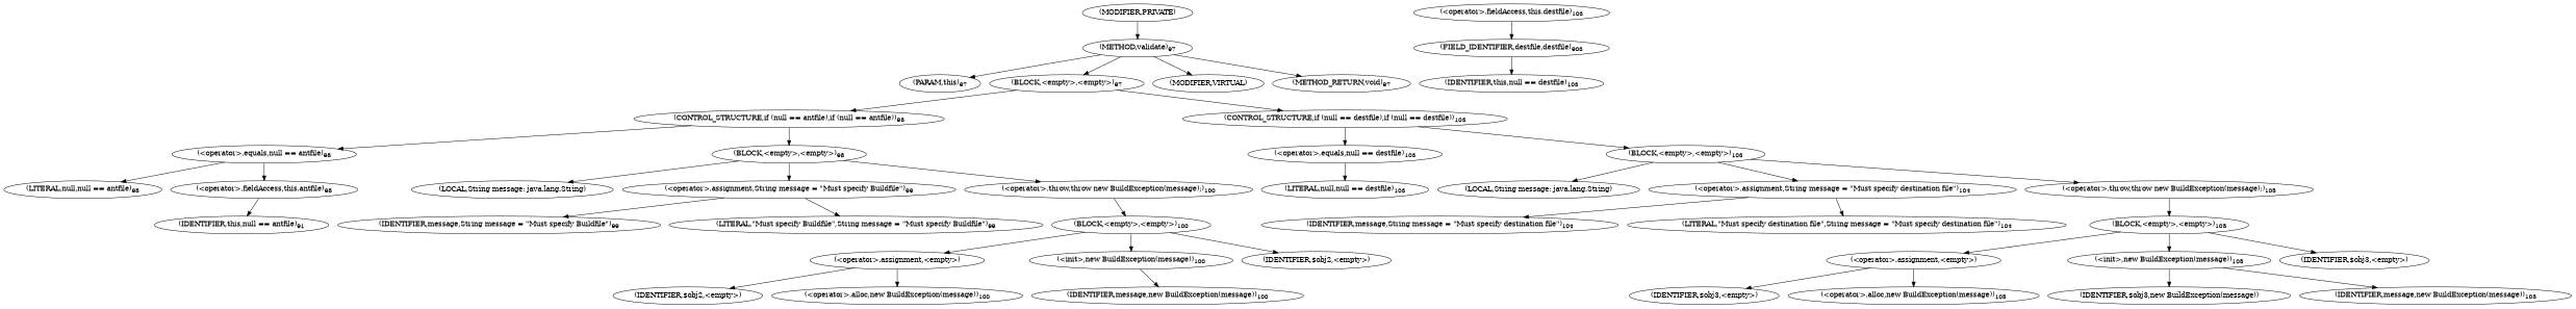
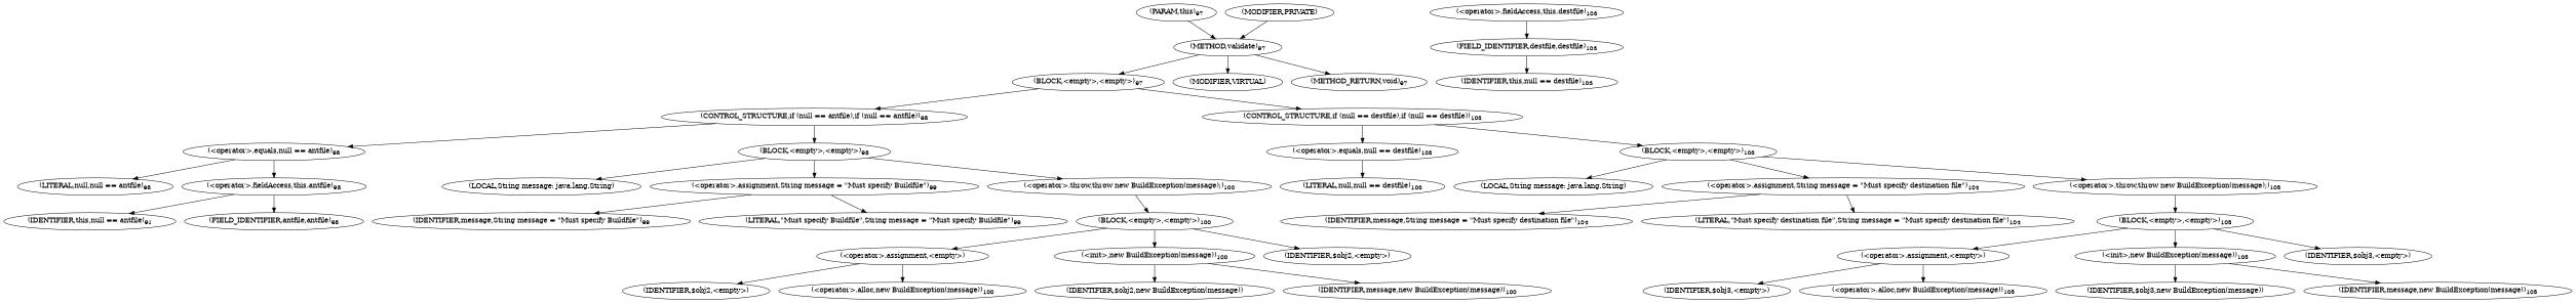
  digraph {
    n1 [label=<(METHOD,validate)<SUB>97</SUB>>]
    n2 [label=<(PARAM,this)<SUB>97</SUB>>]
    n3 [label=<(BLOCK,&lt;empty&gt;,&lt;empty&gt;)<SUB>97</SUB>>]
    n4 [label=<(MODIFIER,VIRTUAL)>]
    n5 [label=<(METHOD_RETURN,void)<SUB>97</SUB>>]
    n6 [label=<(CONTROL_STRUCTURE,if (null == antfile),if (null == antfile))<SUB>98</SUB>>]
    n7 [label=<(CONTROL_STRUCTURE,if (null == destfile),if (null == destfile))<SUB>103</SUB>>]
    n8 [label=<(MODIFIER,PRIVATE)>]
    n9 [label=<(&lt;operator&gt;.equals,null == antfile)<SUB>98</SUB>>]
    n10 [label=<(BLOCK,&lt;empty&gt;,&lt;empty&gt;)<SUB>98</SUB>>]
    n11 [label=<(&lt;operator&gt;.equals,null == destfile)<SUB>103</SUB>>]
    n12 [label=<(BLOCK,&lt;empty&gt;,&lt;empty&gt;)<SUB>103</SUB>>]
    n13 [label=<(LITERAL,null,null == antfile)<SUB>98</SUB>>]
    n14 [label=<(&lt;operator&gt;.fieldAccess,this.antfile)<SUB>98</SUB>>]
    n15 [label=<(LOCAL,String message: java.lang.String)>]
    n16 [label=<(&lt;operator&gt;.assignment,String message = &quot;Must specify Buildfile&quot;)<SUB>99</SUB>>]
    n17 [label=<(&lt;operator&gt;.throw,throw new BuildException(message);)<SUB>100</SUB>>]
    n18 [label=<(IDENTIFIER,this,null == antfile)<SUB>91</SUB>>]
+   n19 [label=<(FIELD_IDENTIFIER,antfile,antfile)<SUB>98</SUB>>]
    n20 [label=<(IDENTIFIER,message,String message = &quot;Must specify Buildfile&quot;)<SUB>99</SUB>>]
    n21 [label=<(LITERAL,&quot;Must specify Buildfile&quot;,String message = &quot;Must specify Buildfile&quot;)<SUB>99</SUB>>]
    n22 [label=<(BLOCK,&lt;empty&gt;,&lt;empty&gt;)<SUB>100</SUB>>]
    n23 [label=<(&lt;operator&gt;.assignment,&lt;empty&gt;)>]
    n24 [label=<(&lt;init&gt;,new BuildException(message))<SUB>100</SUB>>]
    n25 [label=<(IDENTIFIER,$obj2,&lt;empty&gt;)>]
    n26 [label=<(IDENTIFIER,$obj2,&lt;empty&gt;)>]
    n27 [label=<(&lt;operator&gt;.alloc,new BuildException(message))<SUB>100</SUB>>]
+   n28 [label=<(IDENTIFIER,$obj2,new BuildException(message))>]
    n29 [label=<(IDENTIFIER,message,new BuildException(message))<SUB>100</SUB>>]
    n30 [label=<(LITERAL,null,null == destfile)<SUB>103</SUB>>]
    n31 [label=<(LOCAL,String message: java.lang.String)>]
    n32 [label=<(&lt;operator&gt;.assignment,String message = &quot;Must specify destination file&quot;)<SUB>104</SUB>>]
    n33 [label=<(&lt;operator&gt;.throw,throw new BuildException(message);)<SUB>105</SUB>>]
    n34 [label=<(&lt;operator&gt;.fieldAccess,this.destfile)<SUB>103</SUB>>]
-   n35 [label=<(FIELD_IDENTIFIER,destfile,destfile)<SUB>903</SUB>>]
+   n35 [label=<(FIELD_IDENTIFIER,destfile,destfile)<SUB>103</SUB>>]
    n36 [label=<(IDENTIFIER,this,null == destfile)<SUB>103</SUB>>]
    n37 [label=<(IDENTIFIER,message,String message = &quot;Must specify destination file&quot;)<SUB>104</SUB>>]
    n38 [label=<(LITERAL,&quot;Must specify destination file&quot;,String message = &quot;Must specify destination file&quot;)<SUB>104</SUB>>]
    n39 [label=<(BLOCK,&lt;empty&gt;,&lt;empty&gt;)<SUB>105</SUB>>]
    n40 [label=<(&lt;operator&gt;.assignment,&lt;empty&gt;)>]
    n41 [label=<(&lt;init&gt;,new BuildException(message))<SUB>105</SUB>>]
    n42 [label=<(IDENTIFIER,$obj3,&lt;empty&gt;)>]
    n43 [label=<(IDENTIFIER,$obj3,&lt;empty&gt;)>]
    n44 [label=<(&lt;operator&gt;.alloc,new BuildException(message))<SUB>105</SUB>>]
    n45 [label=<(IDENTIFIER,$obj3,new BuildException(message))>]
    n46 [label=<(IDENTIFIER,message,new BuildException(message))<SUB>105</SUB>>]
-   n1 -> n2
+   n2 -> n1
    n1 -> n3
    n1 -> n4
    n1 -> n5
    n3 -> n6
    n3 -> n7
    n6 -> n9
    n6 -> n10
    n7 -> n11
    n7 -> n12
    n8 -> n1
    n9 -> n13
    n9 -> n14
    n10 -> n15
    n10 -> n16
    n10 -> n17
    n11 -> n30
    n12 -> n31
    n12 -> n32
    n12 -> n33
    n14 -> n18
+   n14 -> n19
    n16 -> n20
    n16 -> n21
    n17 -> n22
    n22 -> n23
    n22 -> n24
    n22 -> n25
    n23 -> n26
    n23 -> n27
+   n24 -> n28
    n24 -> n29
    n32 -> n37
    n32 -> n38
    n33 -> n39
    n34 -> n35
    n35 -> n36
    n39 -> n40
    n39 -> n41
    n39 -> n42
    n40 -> n43
    n40 -> n44
    n41 -> n45
    n41 -> n46
  }
